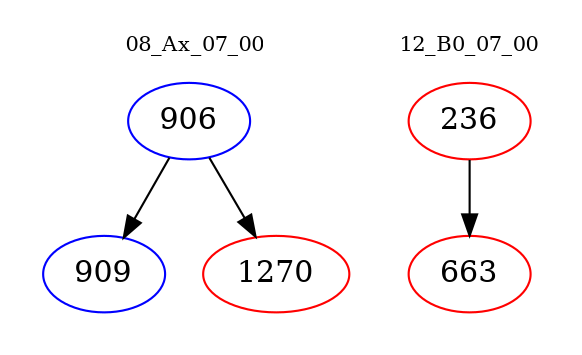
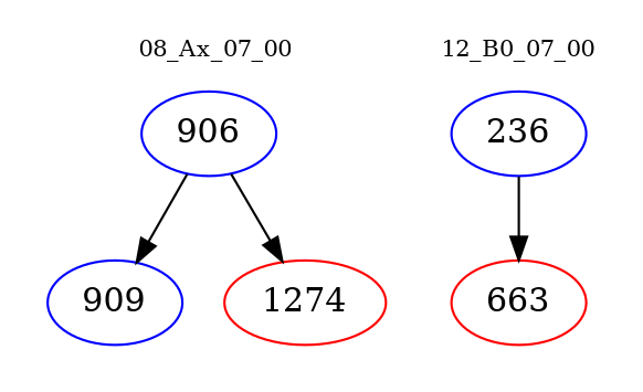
  digraph {
    node [color=blue]
    edge [color=black]
    n1 [label=906]
    n2 [label=909]
-   n3 [color=red label=1270]
-   n4 [color=red label=236]
+   n3 [color=red label=1274]
+   n4 [label=236]
    n5 [color=red label=663]
    subgraph cluster_1 {
      color=white
      fontsize=10
      label="08_Ax_07_00"
      n1
      n2
      n3
    }
    subgraph cluster_2 {
      color=white
      fontsize=10
      label="12_B0_07_00"
      n4
      n5
    }
    n1 -> n2
    n1 -> n3
    n4 -> n5
  }
